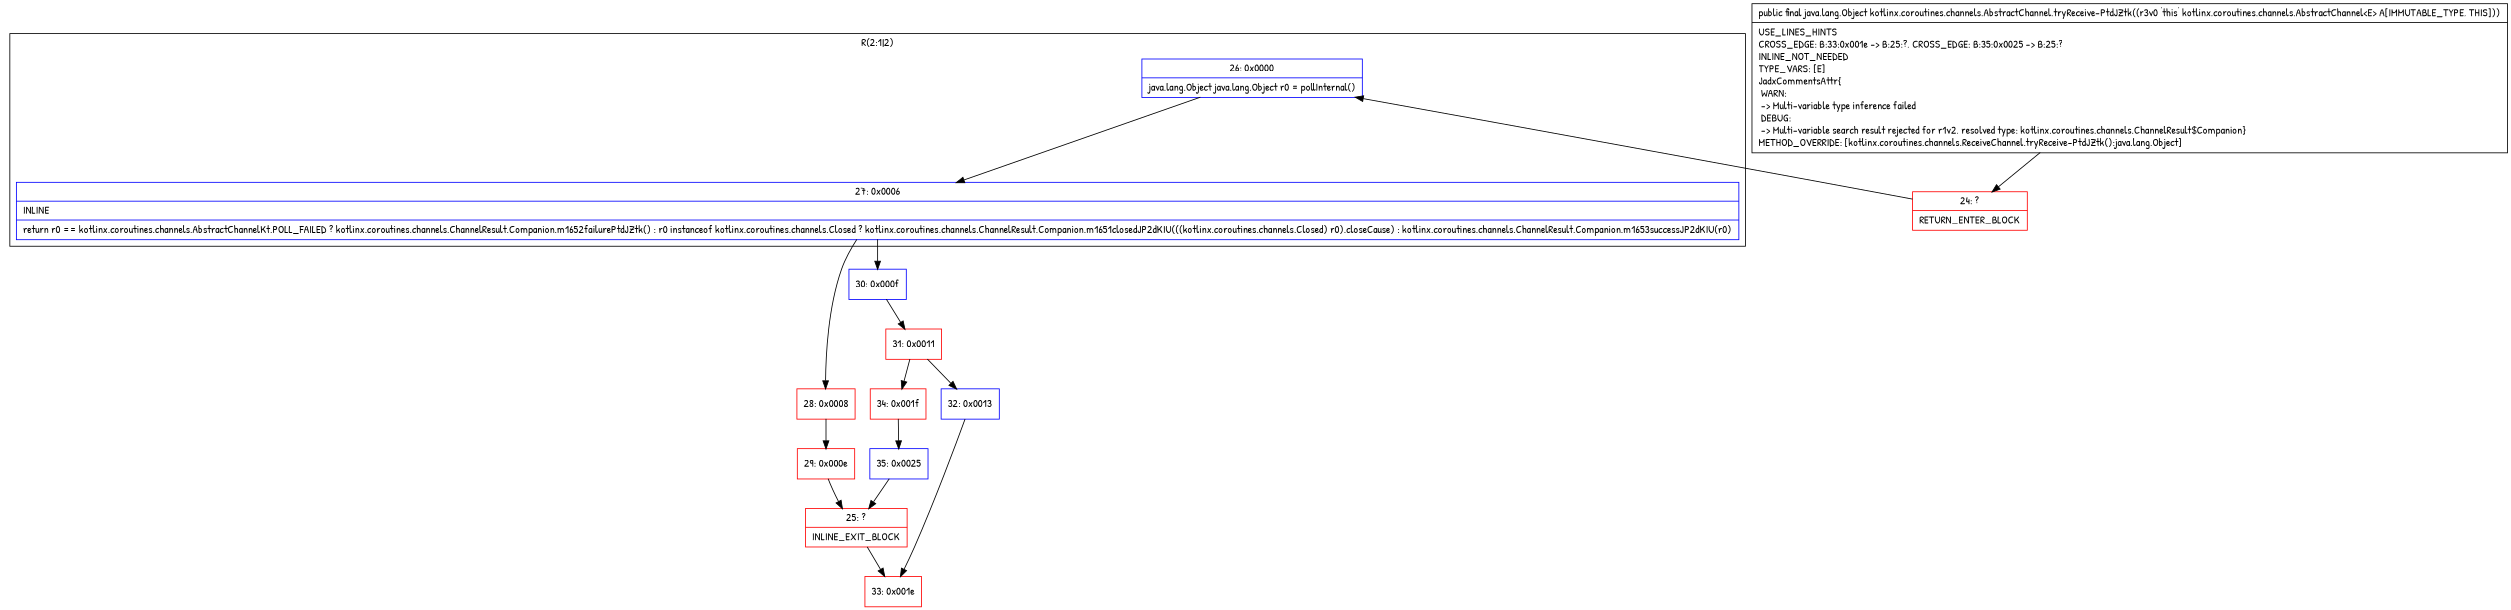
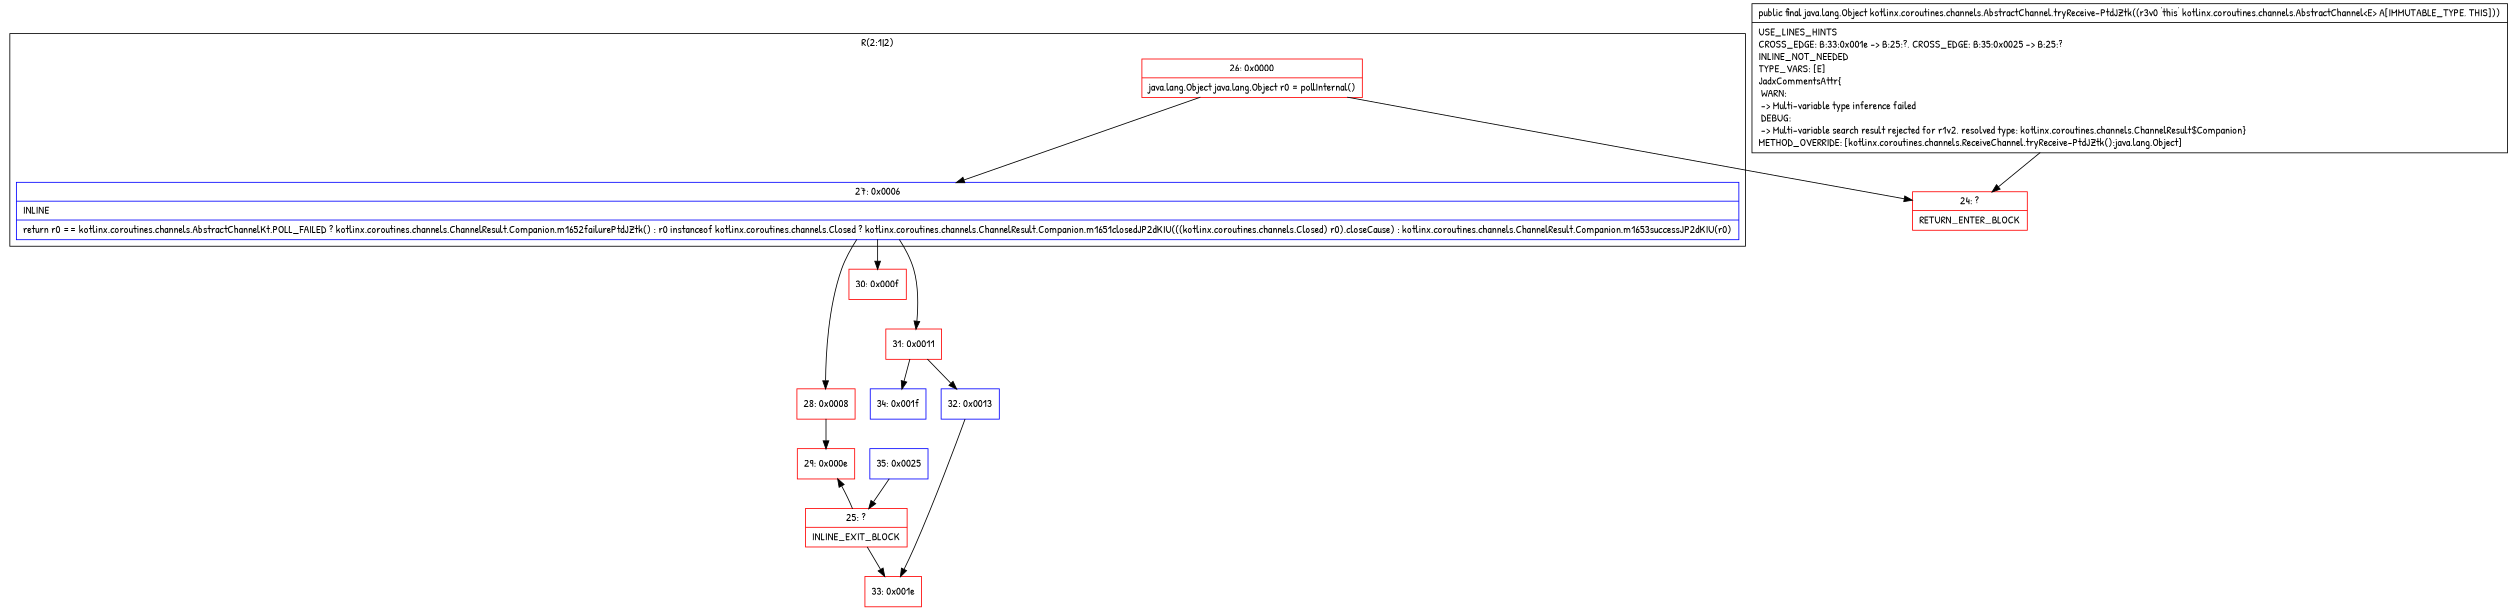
  digraph {
    fontname="Patrick Hand"
    node [color=red fontname="Patrick Hand" shape=record]
    edge [fontname="Patrick Hand"]
-   n1 [color=blue label="{26\:\ 0x0000|java.lang.Object java.lang.Object r0 = pollInternal()\l}"]
+   n1 [label="{26\:\ 0x0000|java.lang.Object java.lang.Object r0 = pollInternal()\l}"]
    n2 [color=blue label="{27\:\ 0x0006|INLINE\l|return r0 == kotlinx.coroutines.channels.AbstractChannelKt.POLL_FAILED ? kotlinx.coroutines.channels.ChannelResult.Companion.m1652failurePtdJZtk() : r0 instanceof kotlinx.coroutines.channels.Closed ? kotlinx.coroutines.channels.ChannelResult.Companion.m1651closedJP2dKIU(((kotlinx.coroutines.channels.Closed) r0).closeCause) : kotlinx.coroutines.channels.ChannelResult.Companion.m1653successJP2dKIU(r0)\l}"]
    n3 [label="{28\:\ 0x0008}"]
-   n4 [color=blue label="{30\:\ 0x000f}"]
+   n4 [label="{30\:\ 0x000f}"]
    n5 [label="{29\:\ 0x000e}"]
    n6 [label="{31\:\ 0x0011}"]
    n7 [label="{24\:\ ?|RETURN_ENTER_BLOCK\l}"]
    n8 [label="{25\:\ ?|INLINE_EXIT_BLOCK\l}"]
    n9 [label="{33\:\ 0x001e}"]
    n10 [color=blue label="{32\:\ 0x0013}"]
-   n11 [label="{34\:\ 0x001f}"]
+   n11 [color=blue label="{34\:\ 0x001f}"]
    n12 [color=blue label="{35\:\ 0x0025}"]
    n13 [label="{public final java.lang.Object kotlinx.coroutines.channels.AbstractChannel.tryReceive\-PtdJZtk((r3v0 'this' kotlinx.coroutines.channels.AbstractChannel\<E\> A[IMMUTABLE_TYPE, THIS]))  | USE_LINES_HINTS\lCROSS_EDGE: B:33:0x001e \-\> B:25:?, CROSS_EDGE: B:35:0x0025 \-\> B:25:?\lINLINE_NOT_NEEDED\lTYPE_VARS: [E]\lJadxCommentsAttr\{\l WARN: \l \-\> Multi\-variable type inference failed\l DEBUG: \l \-\> Multi\-variable search result rejected for r1v2, resolved type: kotlinx.coroutines.channels.ChannelResult$Companion\}\lMETHOD_OVERRIDE: [kotlinx.coroutines.channels.ReceiveChannel.tryReceive\-PtdJZtk():java.lang.Object]\l}" color=""]
    subgraph cluster_1 {
      label="R(2:1|2)"
      n1
      n2
    }
    n1 -> n2
    n2 -> n3
    n2 -> n4
    n3 -> n5
-   n4 -> n6
-   n5 -> n8
+   n2 -> n6
+   n8 -> n5
    n6 -> n10
    n6 -> n11
-   n7 -> n1
+   n1 -> n7
    n8 -> n9
    n10 -> n9
-   n11 -> n12
    n12 -> n8
    n13 -> n7
  }
